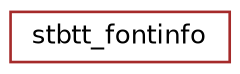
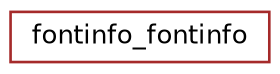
  digraph {
    rankdir=LR
-   n1 [color=brown fillcolor=white fontname=Helvetica fontsize=10 height=0.2 label=stbtt_fontinfo shape=record style=filled width=0.4]
+   n1 [color=brown fillcolor=white fontname=Helvetica fontsize=10 height=0.2 label=fontinfo_fontinfo shape=record style=filled width=0.4]
  }
